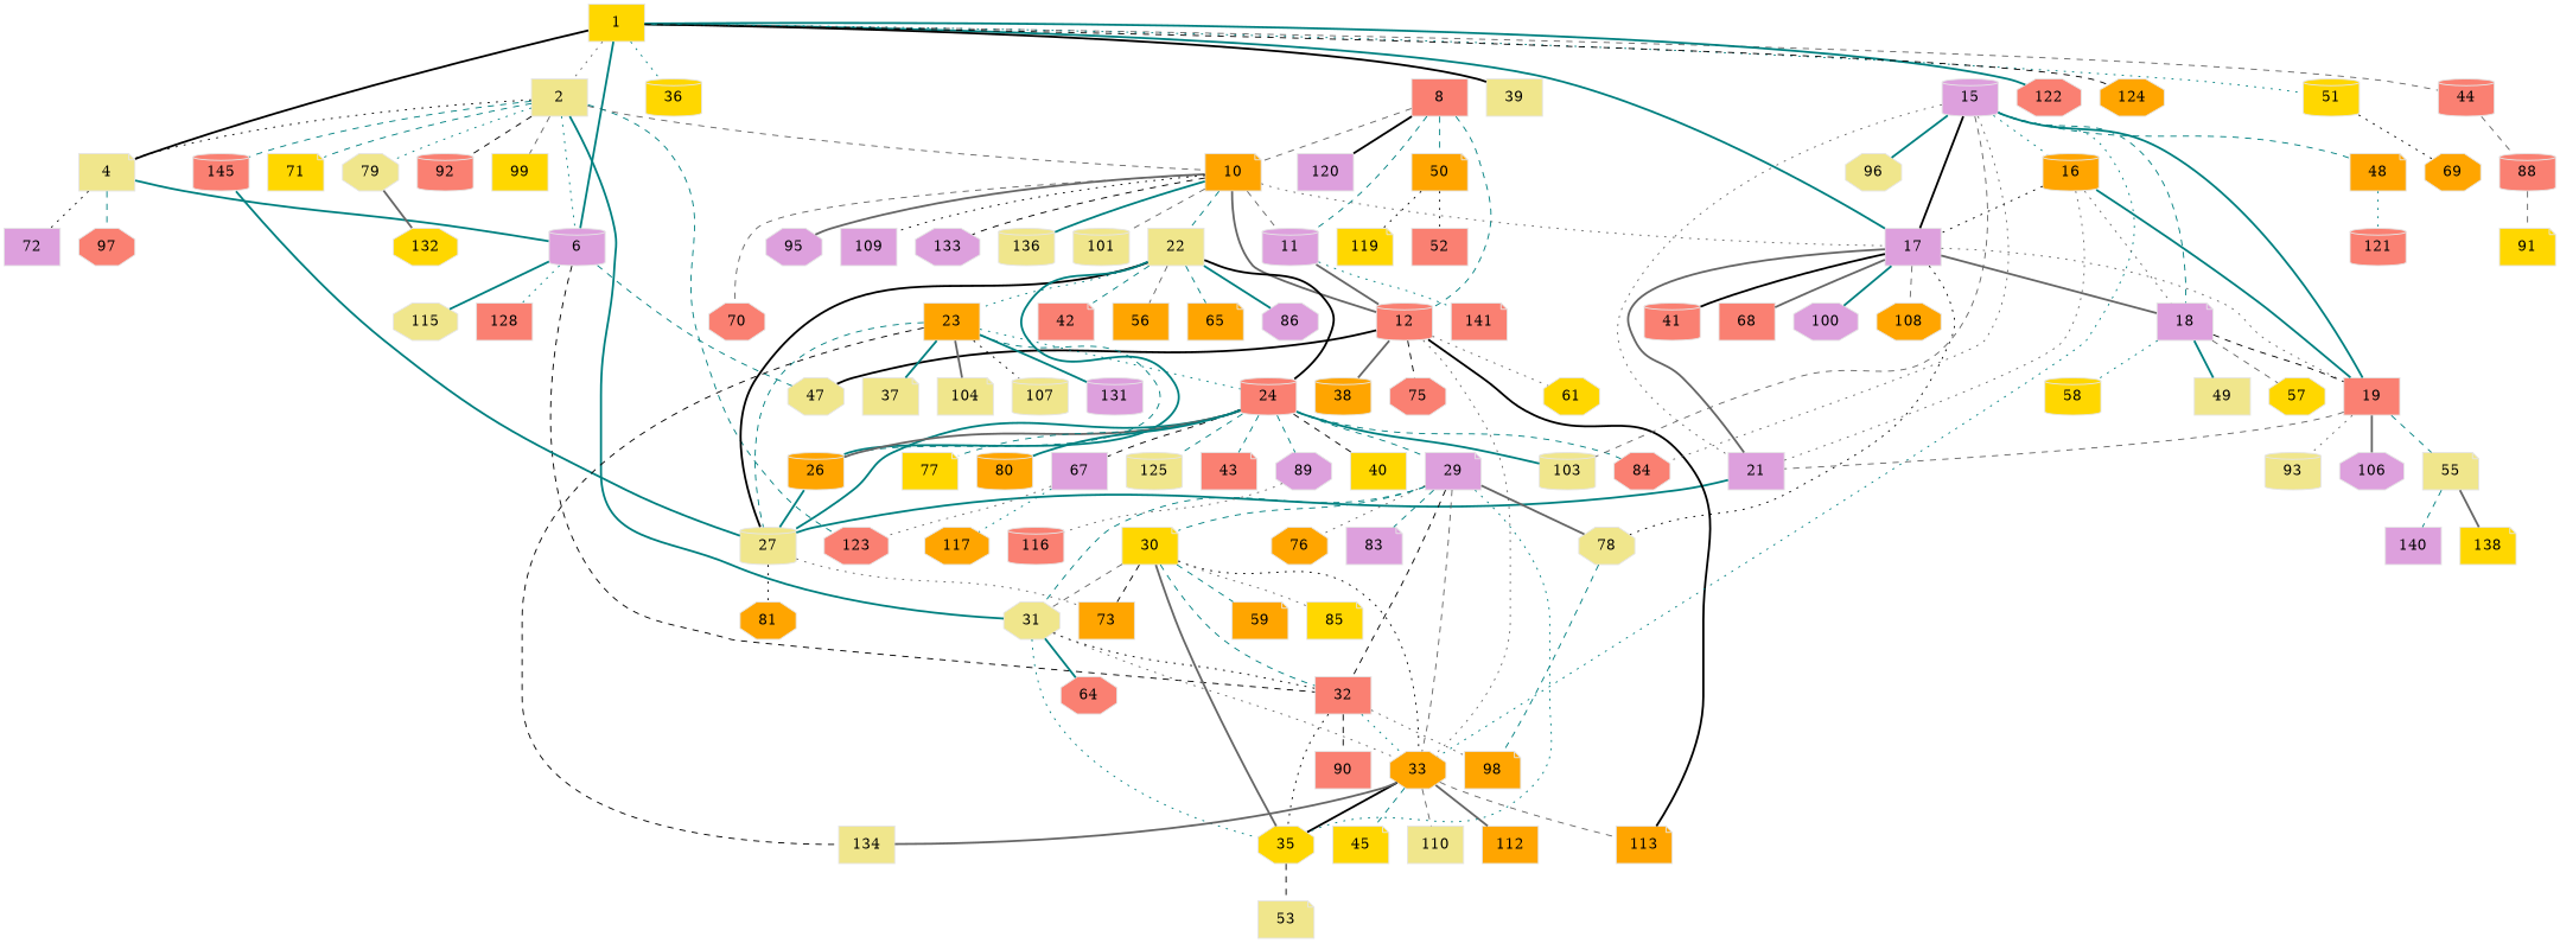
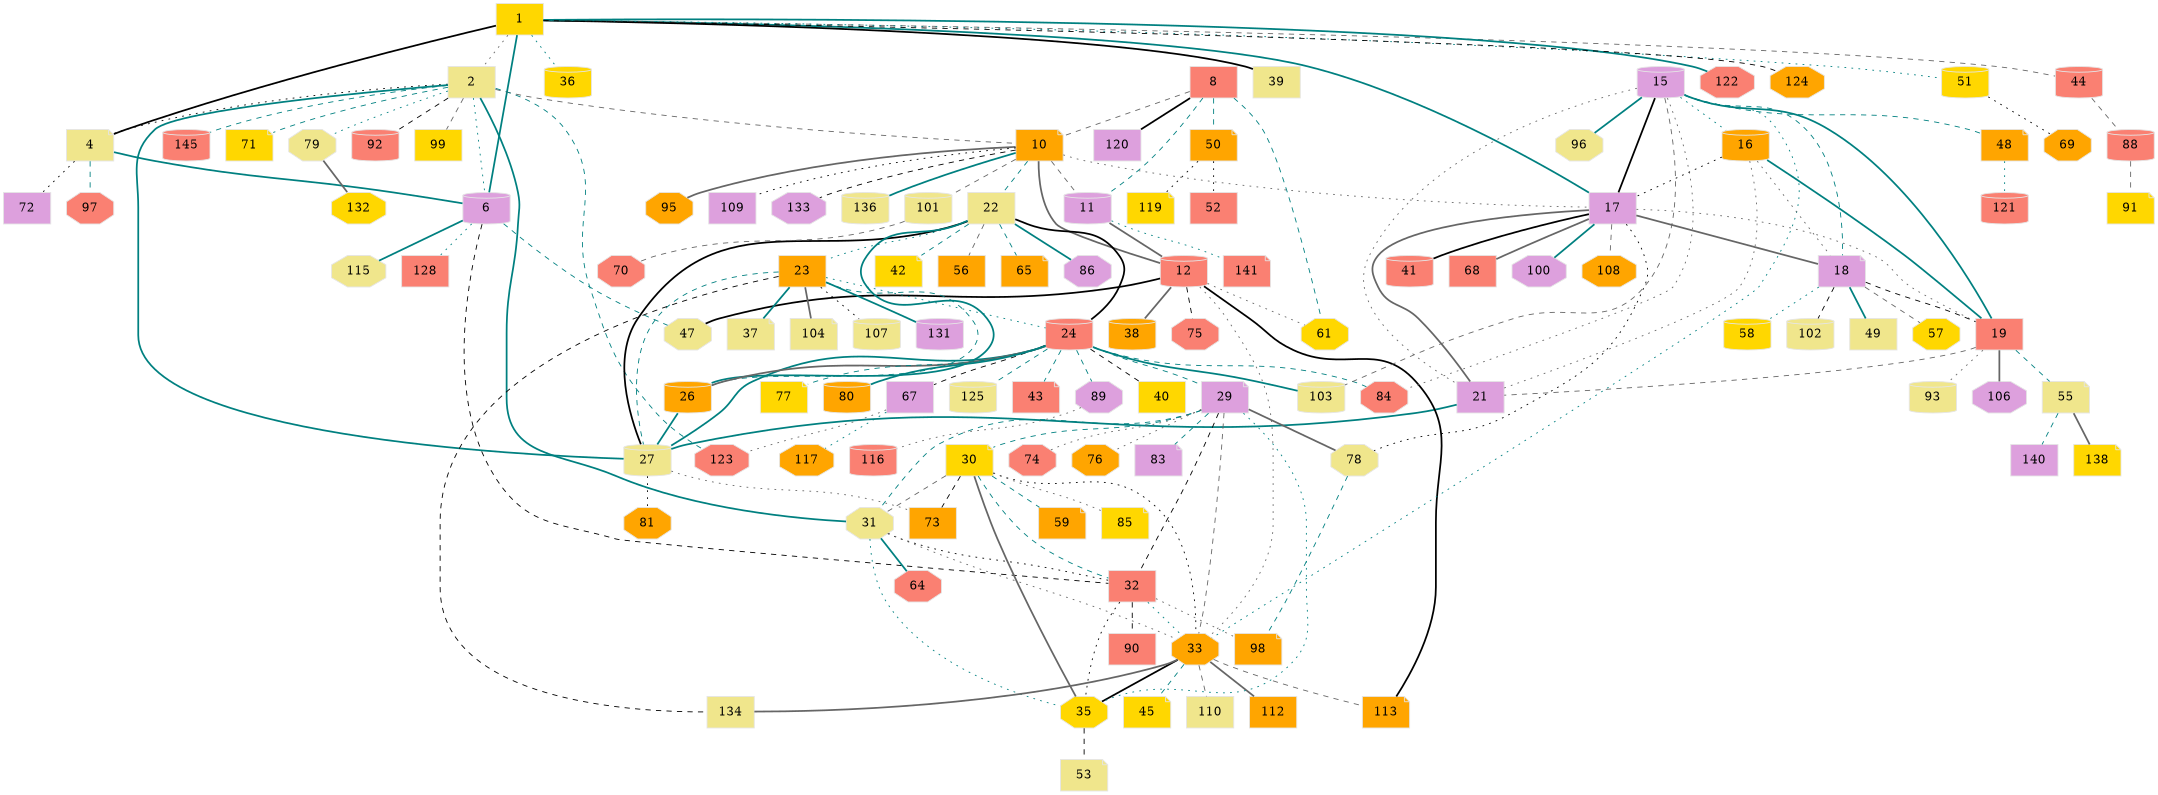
  graph {
    node [color=gray90 fillcolor=salmon shape=octagon style=filled]
    edge [color=teal style=dashed]
    1 [fillcolor=gold shape=box super="+5"]
    2 [fillcolor=khaki shape=box super="+3"]
    4 [fillcolor=khaki shape=note super="+63"]
    6 [fillcolor=plum shape=cylinder super="+7"]
    17 [fillcolor=plum shape=box super="+20"]
    36 [fillcolor=gold shape=cylinder super="+114"]
    39 [fillcolor=khaki shape=box]
    44 [shape=cylinder]
    51 [fillcolor=gold shape=cylinder super="+60"]
    122
    124 [fillcolor=orange]
    10 [fillcolor=orange shape=note super="+13"]
    27 [fillcolor=khaki shape=cylinder super="+94"]
    31 [fillcolor=khaki super="+127"]
    71 [fillcolor=gold shape=note]
    79 [fillcolor=khaki]
    92 [shape=cylinder super="+118"]
    99 [fillcolor=gold shape=box]
    123
    n20 [label=145 shape=cylinder]
    72 [fillcolor=plum shape=box]
    97
    32 [shape=box]
    47 [fillcolor=khaki super="+54"]
    115 [fillcolor=khaki]
    128 [shape=box]
    18 [fillcolor=plum shape=note super="+129"]
    19 [shape=box super="+46"]
    21 [fillcolor=plum shape=box super="+126"]
    41 [shape=cylinder]
    68 [shape=box]
    78 [fillcolor=khaki]
    100 [fillcolor=plum]
    108 [fillcolor=orange]
    88 [shape=cylinder]
    69 [fillcolor=orange]
    11 [fillcolor=plum shape=cylinder super="+139"]
    12 [shape=cylinder super="+14"]
    22 [fillcolor=khaki shape=box super="+28"]
    70
-   95 [fillcolor=plum]
+   95 [fillcolor=orange]
    101 [fillcolor=khaki shape=cylinder]
    109 [fillcolor=plum shape=box]
    133 [fillcolor=plum]
    136 [fillcolor=khaki shape=cylinder]
    73 [fillcolor=orange shape=box]
    81 [fillcolor=orange]
    33 [fillcolor=orange super="+66"]
    35 [fillcolor=gold super="+87"]
    64
    132 [fillcolor=gold]
    90 [shape=box]
    98 [fillcolor=orange shape=note]
    8 [shape=box super="+9"]
    50 [fillcolor=orange shape=note]
    120 [fillcolor=plum shape=box]
    141 [shape=note]
    38 [fillcolor=orange shape=cylinder]
    61 [fillcolor=gold]
    75
    113 [fillcolor=orange shape=note]
    52 [shape=box]
    119 [fillcolor=gold shape=note]
    23 [fillcolor=orange shape=box super="+137"]
    24 [shape=cylinder super="+25"]
    26 [fillcolor=orange shape=cylinder super="+82"]
-   42 [shape=note]
+   42 [fillcolor=gold shape=note]
    56 [fillcolor=orange shape=box]
    65 [fillcolor=orange shape=note]
    86 [fillcolor=plum]
    134 [fillcolor=khaki shape=box]
    45 [fillcolor=gold shape=note super="+105"]
    110 [fillcolor=khaki shape=box]
    112 [fillcolor=orange shape=box]
    15 [fillcolor=plum shape=cylinder super="+62"]
    16 [fillcolor=orange shape=cylinder]
    48 [fillcolor=orange shape=note]
    84
    96 [fillcolor=khaki]
    103 [fillcolor=khaki shape=cylinder]
    49 [fillcolor=khaki shape=box]
    57 [fillcolor=gold]
    58 [fillcolor=gold shape=cylinder]
+   102 [fillcolor=khaki shape=cylinder]
    55 [fillcolor=khaki shape=note]
    93 [fillcolor=khaki shape=cylinder]
    106 [fillcolor=plum]
    121 [shape=cylinder]
    138 [fillcolor=gold shape=note]
    140 [fillcolor=plum shape=box]
    37 [fillcolor=khaki shape=note]
    104 [fillcolor=khaki shape=note]
    107 [fillcolor=khaki shape=cylinder]
    131 [fillcolor=plum shape=cylinder]
    29 [fillcolor=plum shape=note super="+34"]
    40 [fillcolor=gold shape=box]
    43 [shape=note]
    67 [fillcolor=plum shape=box super="+130"]
    77 [fillcolor=gold shape=note]
    80 [fillcolor=orange shape=cylinder]
    89 [fillcolor=plum]
    125 [fillcolor=khaki shape=cylinder]
    30 [fillcolor=gold shape=note super="+111"]
+   74
    76 [fillcolor=orange]
    83 [fillcolor=plum shape=note]
    117 [fillcolor=orange]
    116 [shape=cylinder]
    59 [fillcolor=orange shape=note]
    85 [fillcolor=gold shape=note]
    53 [fillcolor=khaki shape=note]
    91 [fillcolor=gold shape=note]
    1 -- 2 [color=gray40 style=dotted weight=4]
    1 -- 4 [color=black style=bold weight=2]
    1 -- 6 [style=bold weight=4]
    1 -- 17 [style=bold]
    1 -- 36 [style=dotted]
    1 -- 39 [color=black style=bold]
    1 -- 44 [color=gray40]
    1 -- 51 [style=dotted]
    1 -- 122 [style=bold]
    1 -- 124 [color=black]
    2 -- 4 [color=black style=dotted weight=2]
    2 -- 6 [style=dotted weight=4]
    2 -- 10 [color=gray40]
-   n20 -- 27 [style=bold]
+   2 -- 27 [style=bold]
    2 -- 31 [style=bold]
    2 -- 71
    2 -- 79 [style=dotted]
    2 -- 92 [color=black]
    2 -- 99 [color=gray40]
    2 -- 123
    2 -- n20
    4 -- 6 [style=bold weight=2]
    4 -- 72 [color=black style=dotted]
    4 -- 97
    6 -- 32 [color=black]
    6 -- 47
    6 -- 115 [style=bold]
    6 -- 128 [style=dotted]
    17 -- 18 [color=gray40 style=bold weight=2]
    17 -- 19 [color=gray40 style=dotted weight=2]
    17 -- 21 [color=gray40 style=bold weight=2]
    17 -- 41 [color=black style=bold]
    17 -- 68 [color=gray40 style=bold]
    17 -- 78 [color=black style=dotted]
    17 -- 100 [style=bold]
    17 -- 108 [color=gray40]
    44 -- 88 [color=gray40]
    51 -- 69 [color=black style=dotted]
    10 -- 17 [color=gray40 style=dotted]
    10 -- 11 [color=gray40 weight=2]
    10 -- 12 [color=gray40 style=bold weight=4]
    10 -- 22
-   10 -- 70 [color=gray40]
+   101 -- 70 [color=gray40]
    10 -- 95 [color=gray40 style=bold]
    10 -- 101 [color=gray40]
    10 -- 109 [color=black style=dotted]
    10 -- 133 [color=black]
    10 -- 136 [style=bold]
    27 -- 73 [color=gray40 style=dotted]
    27 -- 81 [color=black style=dotted]
    31 -- 32 [color=black style=dotted]
    31 -- 33 [color=gray40 style=dotted]
    31 -- 35 [style=dotted]
    31 -- 64 [style=bold]
    79 -- 132 [color=gray40 style=bold]
    32 -- 33 [style=dotted]
    32 -- 35 [color=black style=dotted]
    32 -- 90 [color=black]
    32 -- 98 [color=gray40 style=dotted]
    18 -- 19 [color=black]
    18 -- 49 [style=bold]
    18 -- 57 [color=gray40]
    18 -- 58 [style=dotted]
+   18 -- 102 [color=black]
    19 -- 21 [color=gray40]
    19 -- 55
    19 -- 93 [color=gray40 style=dotted]
    19 -- 106 [color=gray40 style=bold]
    21 -- 27 [style=bold]
    78 -- 98
    88 -- 91 [color=gray40]
    11 -- 12 [color=gray40 style=bold weight=2]
    11 -- 141 [style=dotted]
    12 -- 47 [color=black style=bold]
    12 -- 33 [color=gray40 style=dotted]
    12 -- 38 [color=gray40 style=bold]
    12 -- 61 [color=gray40 style=dotted]
    12 -- 75 [color=black]
    12 -- 113 [color=black style=bold]
    22 -- 27 [color=black style=bold weight=2]
    22 -- 23 [style=dotted weight=2]
    22 -- 24 [color=black style=bold weight=4]
    22 -- 26 [style=bold weight=2]
    22 -- 42
    22 -- 56 [color=gray40]
    22 -- 65
    22 -- 86 [style=bold]
    33 -- 35 [color=black style=bold]
    33 -- 113 [color=gray40]
    33 -- 134 [color=gray40 style=bold]
    33 -- 45
    33 -- 110 [color=gray40]
    33 -- 112 [color=gray40 style=bold]
    35 -- 53 [color=black]
    8 -- 10 [color=gray40 weight=4]
    8 -- 11 [weight=2]
-   8 -- 12 [weight=4]
+   8 -- 61 [weight=4]
    8 -- 50
    8 -- 120 [color=black style=bold]
    50 -- 52 [color=black style=dotted]
    50 -- 119 [color=black style=dotted]
    23 -- 27
    23 -- 24 [style=dotted weight=2]
    23 -- 26
    23 -- 134 [color=black]
    23 -- 37 [style=bold]
    23 -- 104 [color=gray40 style=bold]
    23 -- 107 [color=black style=dotted]
    23 -- 131 [style=bold]
    24 -- 27 [style=bold weight=2]
    24 -- 26 [color=gray40 style=bold weight=2]
    24 -- 84
    24 -- 103 [style=bold]
    24 -- 29
    24 -- 40 [color=black]
    24 -- 43
    24 -- 67 [color=black]
    24 -- 77
    24 -- 80 [style=bold]
    24 -- 89
    24 -- 125
    26 -- 27 [style=bold]
    15 -- 17 [color=black style=bold weight=2]
    15 -- 18
    15 -- 19 [style=bold]
    15 -- 21 [color=gray40 style=dotted]
    15 -- 33 [style=dotted]
    15 -- 16 [style=dotted]
    15 -- 48
    15 -- 84 [color=gray40 style=dotted]
    15 -- 96 [style=bold]
    15 -- 103 [color=gray40]
    16 -- 17 [color=black style=dotted weight=2]
    16 -- 18 [color=gray40 style=dotted]
    16 -- 19 [style=bold]
    16 -- 21 [color=gray40 style=dotted]
    48 -- 121 [style=dotted]
    55 -- 138 [color=gray40 style=bold]
    55 -- 140
    29 -- 31 [weight=2]
    29 -- 32 [color=black weight=2]
    29 -- 78 [color=gray40 style=bold]
    29 -- 33 [color=gray40 weight=2]
    29 -- 35 [style=dotted weight=2]
    29 -- 30 [weight=2]
+   29 -- 74 [color=gray40 style=dotted]
    29 -- 76 [color=gray40 style=dotted]
    29 -- 83
    67 -- 123 [color=gray40 style=dotted]
    67 -- 117 [style=dotted]
    89 -- 116 [color=gray40 style=dotted]
    30 -- 31 [color=gray40]
    30 -- 32
    30 -- 73 [color=black]
    30 -- 33 [color=black style=dotted]
    30 -- 35 [color=gray40 style=bold]
    30 -- 59
    30 -- 85 [color=gray40 style=dotted]
  }
